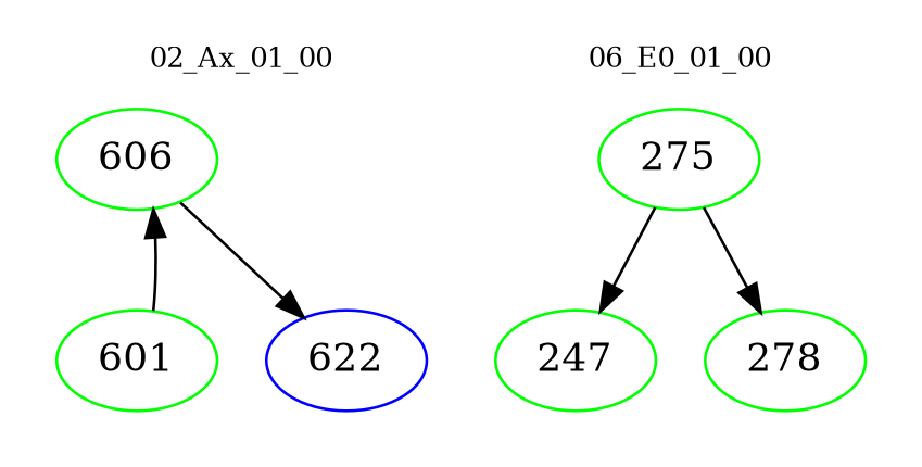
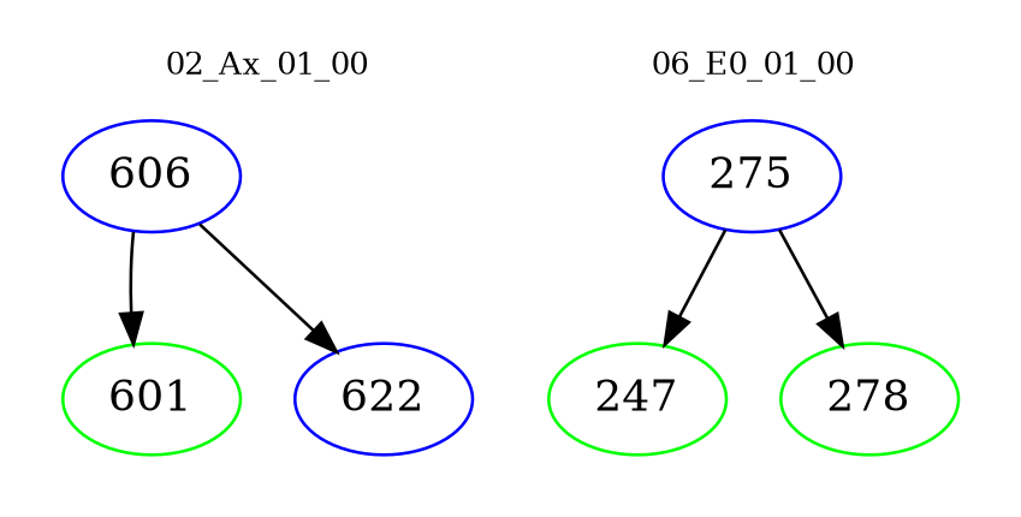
  digraph {
    node [color=blue]
    edge [color=black]
-   n1 [color=green label=606]
+   n1 [label=606]
    n2 [color=green label=601]
    n3 [label=622]
-   n4 [color=green label=275]
+   n4 [label=275]
    n5 [color=green label=247]
    n6 [color=green label=278]
    subgraph cluster_1 {
      color=white
      fontsize=10
      label="02_Ax_01_00"
      n1
      n2
      n3
    }
    subgraph cluster_2 {
      color=white
      fontsize=10
      label="06_E0_01_00"
      n4
      n5
      n6
    }
-   n2 -> n1
+   n1 -> n2
    n1 -> n3
    n4 -> n5
    n4 -> n6
  }
